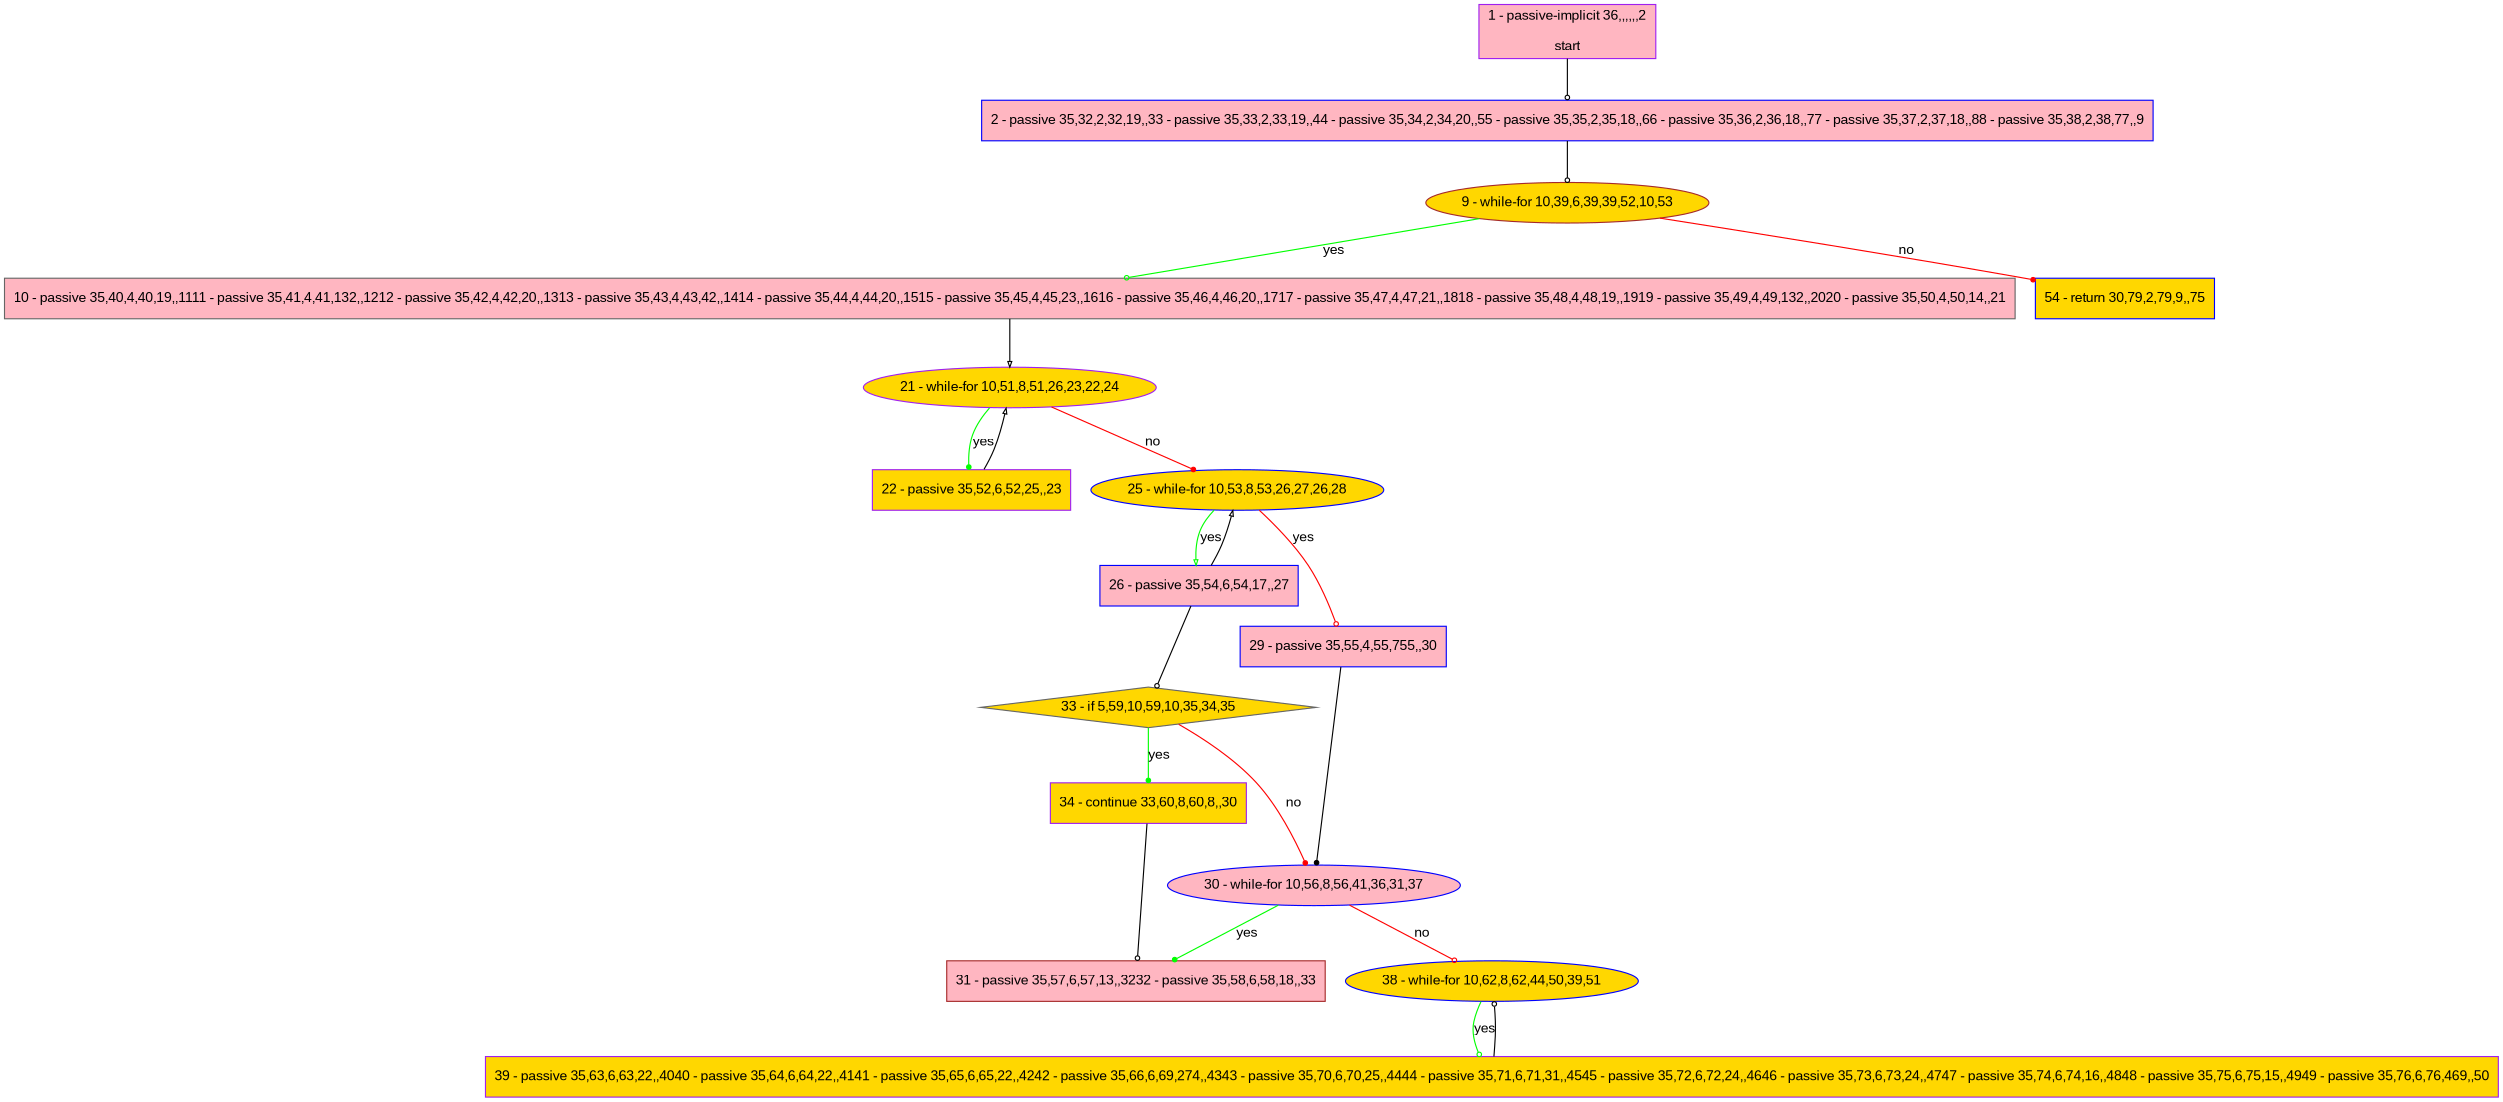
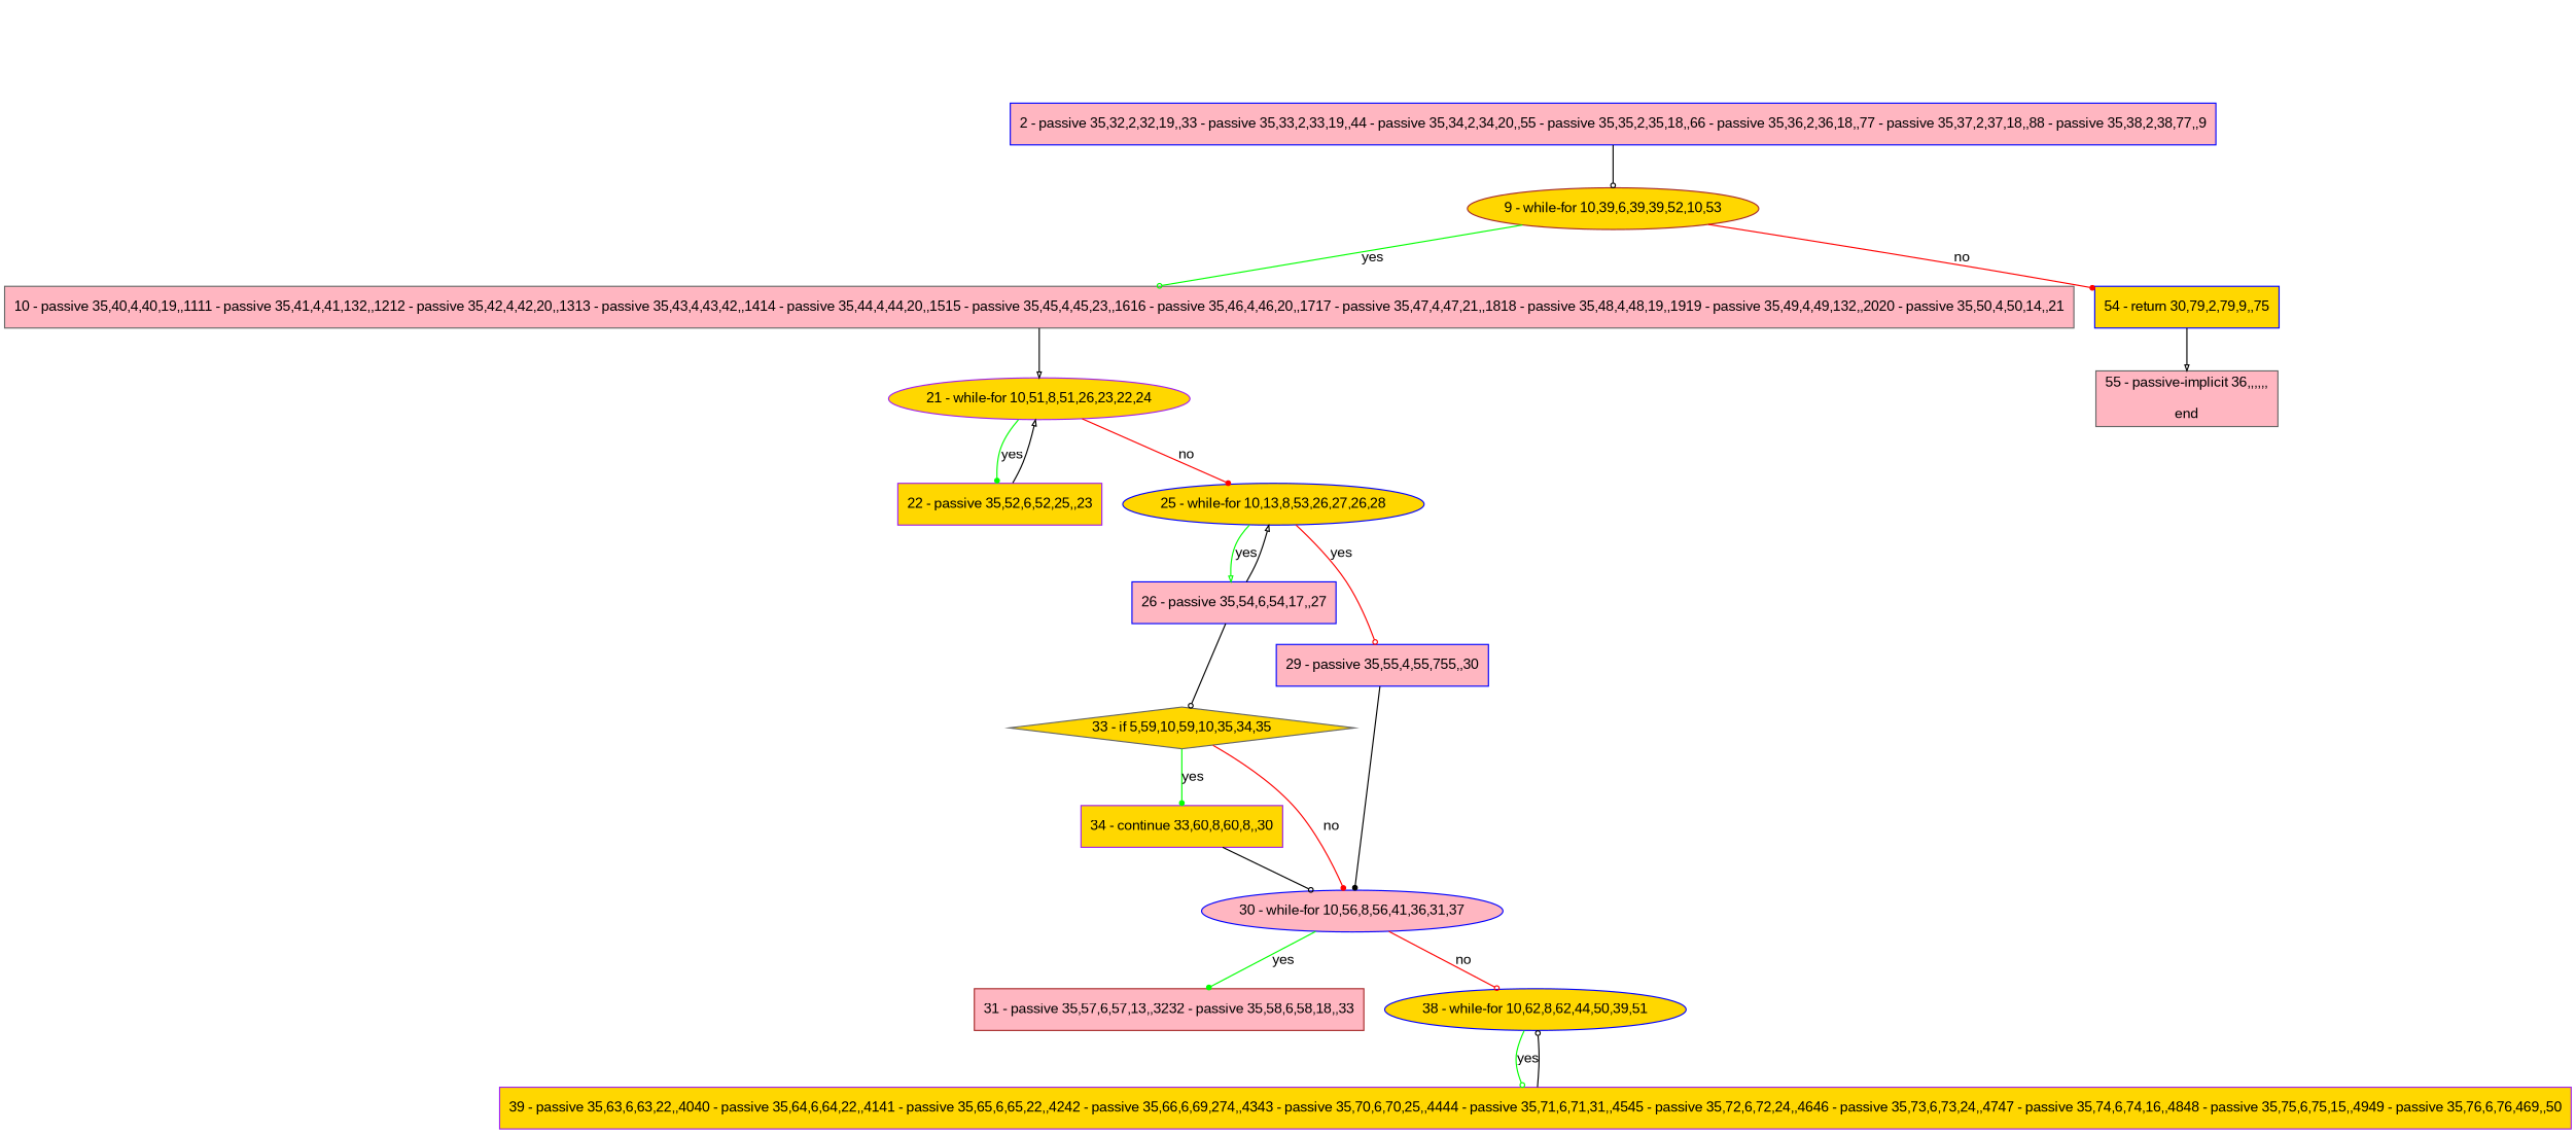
  digraph {
    bgcolor=white
    compound=true
    fillcolor="#FFFFCC"
    fontname=Arial
    fontsize=12
    pack=true
    packmode=clust
    style="rounded,filled"
    node [color=blue compound=true fillcolor=gold fixedsize=false fontname=Arial fontsize=12 node_initialized=no shape=box style=filled]
    edge [arrowhead=odot arrowsize=0.5 arrowtail=none color="#000000" compound=true dir=forward fontcolor=black fontname=Arial fontsize=12]
    n1 [fillcolor=lightpink label="2 - passive 35,32,2,32,19,,33 - passive 35,33,2,33,19,,44 - passive 35,34,2,34,20,,55 - passive 35,35,2,35,18,,66 - passive 35,36,2,36,18,,77 - passive 35,37,2,37,18,,88 - passive 35,38,2,38,77,,9"]
    n2 [color=brown label="9 - while-for 10,39,6,39,39,52,10,53" shape=oval]
    n3 [color=gray40 fillcolor=lightpink label="10 - passive 35,40,4,40,19,,1111 - passive 35,41,4,41,132,,1212 - passive 35,42,4,42,20,,1313 - passive 35,43,4,43,42,,1414 - passive 35,44,4,44,20,,1515 - passive 35,45,4,45,23,,1616 - passive 35,46,4,46,20,,1717 - passive 35,47,4,47,21,,1818 - passive 35,48,4,48,19,,1919 - passive 35,49,4,49,132,,2020 - passive 35,50,4,50,14,,21"]
    n4 [label="54 - return 30,79,2,79,9,,75"]
-   n5 [color=purple fillcolor=lightpink label="1 - passive-implicit 36,,,,,,2\n\nstart"]
    n6 [color=purple label="21 - while-for 10,51,8,51,26,23,22,24" shape=oval]
+   n7 [color=gray40 fillcolor=lightpink label="55 - passive-implicit 36,,,,,,\n\nend"]
    n8 [color=purple label="22 - passive 35,52,6,52,25,,23"]
-   n9 [label="25 - while-for 10,53,8,53,26,27,26,28" shape=oval]
+   n9 [label="25 - while-for 10,13,8,53,26,27,26,28" shape=oval]
    n10 [fillcolor=lightpink label="26 - passive 35,54,6,54,17,,27"]
    n11 [fillcolor=lightpink label="29 - passive 35,55,4,55,755,,30"]
    n12 [color=gray40 label="33 - if 5,59,10,59,10,35,34,35" shape=diamond]
    n13 [fillcolor=lightpink label="30 - while-for 10,56,8,56,41,36,31,37" shape=oval]
    n14 [color=brown fillcolor=lightpink label="31 - passive 35,57,6,57,13,,3232 - passive 35,58,6,58,18,,33"]
    n15 [label="38 - while-for 10,62,8,62,44,50,39,51" shape=oval]
    n16 [color=purple label="39 - passive 35,63,6,63,22,,4040 - passive 35,64,6,64,22,,4141 - passive 35,65,6,65,22,,4242 - passive 35,66,6,69,274,,4343 - passive 35,70,6,70,25,,4444 - passive 35,71,6,71,31,,4545 - passive 35,72,6,72,24,,4646 - passive 35,73,6,73,24,,4747 - passive 35,74,6,74,16,,4848 - passive 35,75,6,75,15,,4949 - passive 35,76,6,76,469,,50"]
    n17 [color=purple label="34 - continue 33,60,8,60,8,,30"]
    n1 -> n2
    n2 -> n3 [color="#00ff00" label=yes]
    n2 -> n4 [arrowhead=dot color="#ff0000" label=no]
    n3 -> n6 [arrowhead=onormal]
-   n5 -> n1
+   n4 -> n7 [arrowhead=onormal]
    n6 -> n8 [arrowhead=dot color="#00ff00" label=yes]
    n6 -> n9 [arrowhead=dot color="#ff0000" label=no]
    n8 -> n6 [arrowhead=onormal]
    n9 -> n10 [arrowhead=onormal color="#00ff00" label=yes]
    n9 -> n11 [color="#ff0000" label=yes]
    n10 -> n9 [arrowhead=onormal]
    n10 -> n12
    n11 -> n13 [arrowhead=dot]
    n12 -> n13 [arrowhead=dot color="#ff0000" label=no]
    n12 -> n17 [arrowhead=dot color="#00ff00" label=yes]
    n13 -> n14 [arrowhead=dot color="#00ff00" label=yes]
    n13 -> n15 [color="#ff0000" label=no]
    n15 -> n16 [color="#00ff00" label=yes]
    n16 -> n15
-   n17 -> n14
+   n17 -> n13
  }
